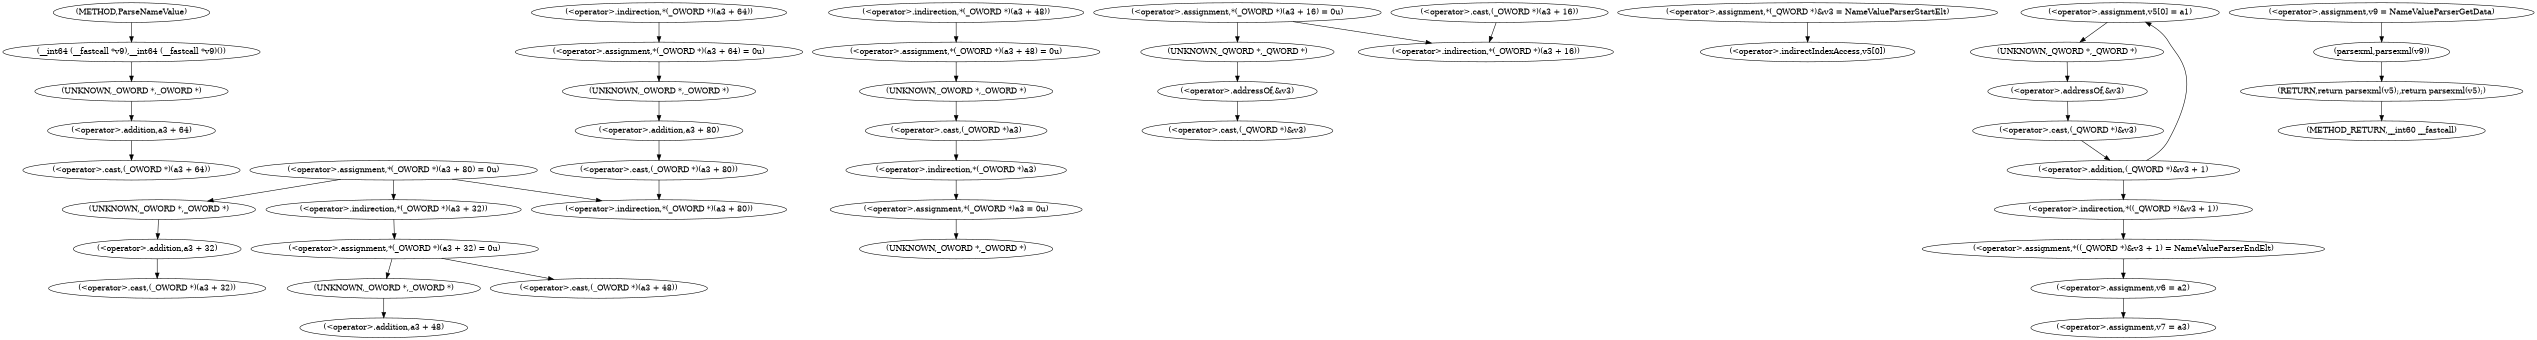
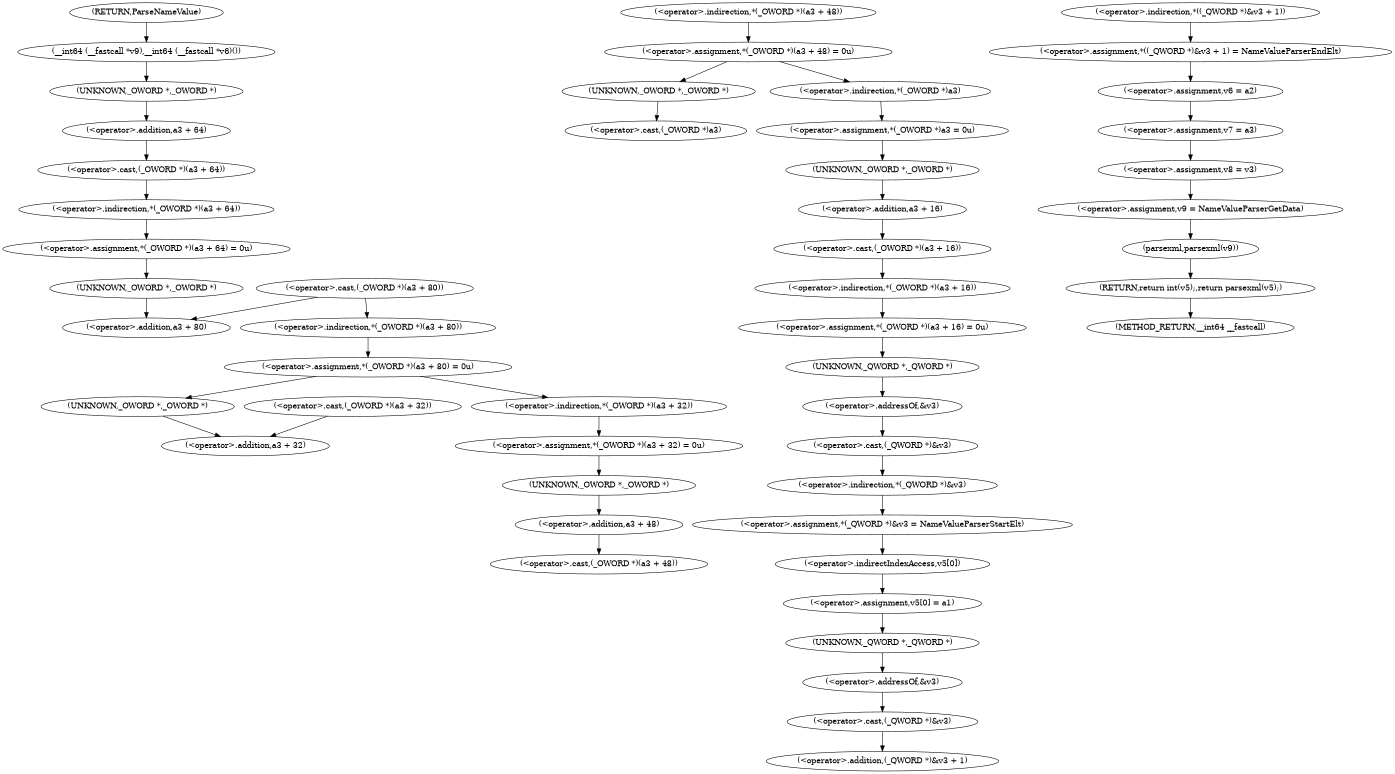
  digraph {
-   n1 [label="(__int64 (__fastcall *v9),__int64 (__fastcall *v9)())"]
+   n1 [label="(__int64 (__fastcall *v9),__int64 (__fastcall *v6)())"]
    n2 [label="(UNKNOWN,_OWORD *,_OWORD *)"]
    n3 [label="(<operator>.addition,a3 + 64)"]
    n4 [label="(<operator>.assignment,*(_OWORD *)(a3 + 64) = 0u)"]
    n5 [label="(UNKNOWN,_OWORD *,_OWORD *)"]
    n6 [label="(<operator>.addition,a3 + 80)"]
    n7 [label="(<operator>.indirection,*(_OWORD *)(a3 + 64))"]
    n8 [label="(<operator>.cast,(_OWORD *)(a3 + 64))"]
    n9 [label="(<operator>.assignment,*(_OWORD *)(a3 + 80) = 0u)"]
    n10 [label="(UNKNOWN,_OWORD *,_OWORD *)"]
    n11 [label="(<operator>.indirection,*(_OWORD *)(a3 + 32))"]
    n12 [label="(<operator>.addition,a3 + 32)"]
    n13 [label="(<operator>.indirection,*(_OWORD *)(a3 + 80))"]
    n14 [label="(<operator>.cast,(_OWORD *)(a3 + 80))"]
    n15 [label="(<operator>.assignment,*(_OWORD *)(a3 + 32) = 0u)"]
    n16 [label="(UNKNOWN,_OWORD *,_OWORD *)"]
    n17 [label="(<operator>.addition,a3 + 48)"]
    n18 [label="(<operator>.cast,(_OWORD *)(a3 + 32))"]
    n19 [label="(<operator>.assignment,*(_OWORD *)(a3 + 48) = 0u)"]
    n20 [label="(UNKNOWN,_OWORD *,_OWORD *)"]
    n21 [label="(<operator>.cast,(_OWORD *)a3)"]
    n22 [label="(<operator>.indirection,*(_OWORD *)(a3 + 48))"]
    n23 [label="(<operator>.cast,(_OWORD *)(a3 + 48))"]
    n24 [label="(<operator>.assignment,*(_OWORD *)a3 = 0u)"]
    n25 [label="(UNKNOWN,_OWORD *,_OWORD *)"]
+   n26 [label="(<operator>.addition,a3 + 16)"]
    n27 [label="(<operator>.indirection,*(_OWORD *)a3)"]
    n28 [label="(<operator>.assignment,*(_OWORD *)(a3 + 16) = 0u)"]
    n29 [label="(UNKNOWN,_QWORD *,_QWORD *)"]
    n30 [label="(<operator>.addressOf,&v3)"]
    n31 [label="(<operator>.indirection,*(_OWORD *)(a3 + 16))"]
    n32 [label="(<operator>.cast,(_OWORD *)(a3 + 16))"]
    n33 [label="(<operator>.assignment,*(_QWORD *)&v3 = NameValueParserStartElt)"]
    n34 [label="(<operator>.indirectIndexAccess,v5[0])"]
    n35 [label="(<operator>.assignment,v5[0] = a1)"]
+   n36 [label="(<operator>.indirection,*(_QWORD *)&v3)"]
    n37 [label="(<operator>.cast,(_QWORD *)&v3)"]
    n38 [label="(UNKNOWN,_QWORD *,_QWORD *)"]
    n39 [label="(<operator>.addressOf,&v3)"]
    n40 [label="(<operator>.assignment,*((_QWORD *)&v3 + 1) = NameValueParserEndElt)"]
    n41 [label="(<operator>.assignment,v6 = a2)"]
    n42 [label="(<operator>.assignment,v7 = a3)"]
    n43 [label="(<operator>.indirection,*((_QWORD *)&v3 + 1))"]
    n44 [label="(<operator>.addition,(_QWORD *)&v3 + 1)"]
    n45 [label="(<operator>.cast,(_QWORD *)&v3)"]
+   n46 [label="(<operator>.assignment,v8 = v3)"]
    n47 [label="(<operator>.assignment,v9 = NameValueParserGetData)"]
    n48 [label="(parsexml,parsexml(v9))"]
-   n49 [label="(RETURN,return parsexml(v5);,return parsexml(v5);)"]
-   n50 [label="(METHOD_RETURN,__int60 __fastcall)"]
-   n51 [label="(METHOD,ParseNameValue)"]
+   n49 [label="(RETURN,return int(v5);,return parsexml(v5);)"]
+   n50 [label="(METHOD_RETURN,__int64 __fastcall)"]
+   n51 [label="(RETURN,ParseNameValue)"]
    n1 -> n2
    n2 -> n3
    n3 -> n8
    n4 -> n5
    n5 -> n6
-   n6 -> n14
+   n14 -> n6
    n7 -> n4
+   n8 -> n7
    n9 -> n10
    n9 -> n11
    n10 -> n12
    n11 -> n15
-   n12 -> n18
-   n9 -> n13
+   n18 -> n12
+   n13 -> n9
    n14 -> n13
    n15 -> n16
    n16 -> n17
-   n15 -> n23
+   n17 -> n23
    n19 -> n20
    n20 -> n21
-   n21 -> n27
+   n19 -> n27
    n22 -> n19
    n24 -> n25
+   n25 -> n26
+   n26 -> n32
    n27 -> n24
    n28 -> n29
    n29 -> n30
    n30 -> n37
-   n28 -> n31
+   n31 -> n28
    n32 -> n31
    n33 -> n34
-   n44 -> n35
+   n34 -> n35
    n35 -> n38
+   n36 -> n33
+   n37 -> n36
    n38 -> n39
    n39 -> n45
    n40 -> n41
    n41 -> n42
+   n42 -> n46
    n43 -> n40
-   n44 -> n43
    n45 -> n44
+   n46 -> n47
    n47 -> n48
    n48 -> n49
    n49 -> n50
    n51 -> n1
  }
